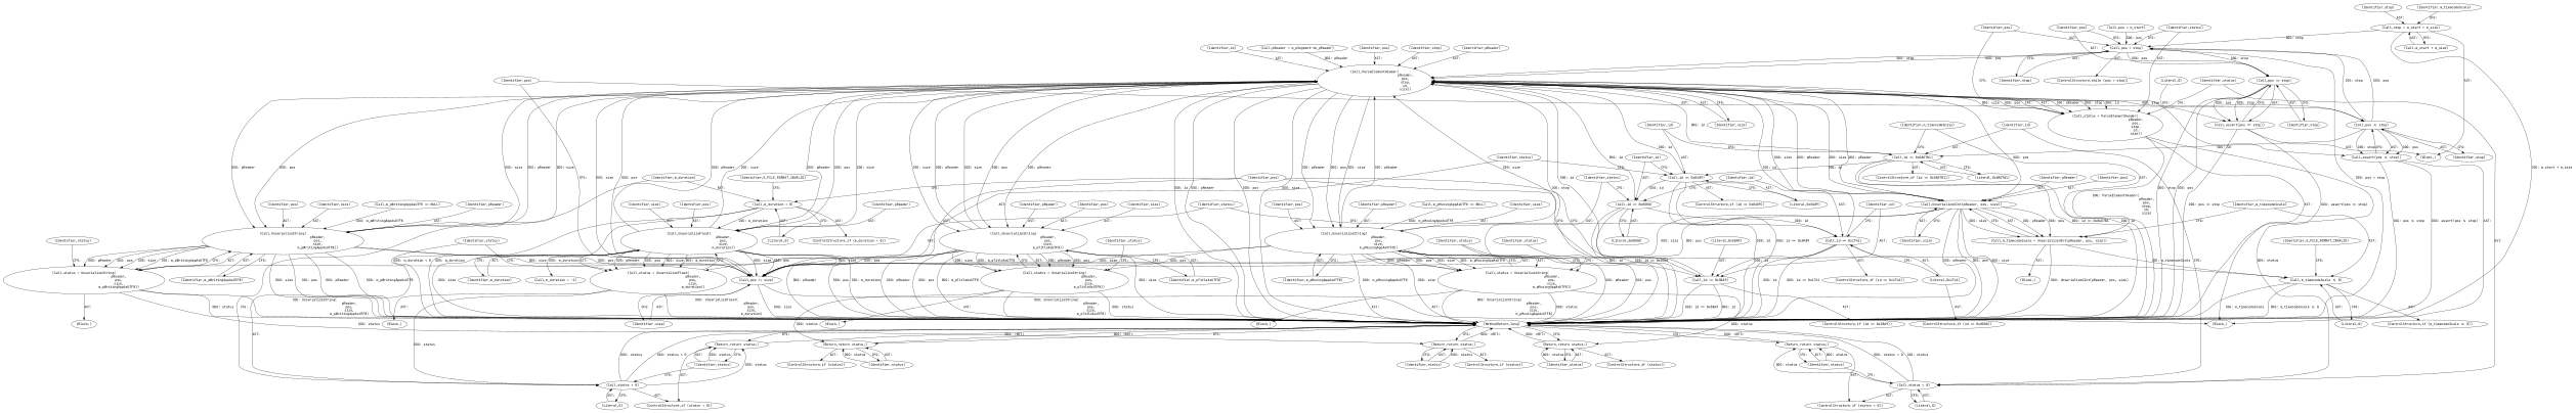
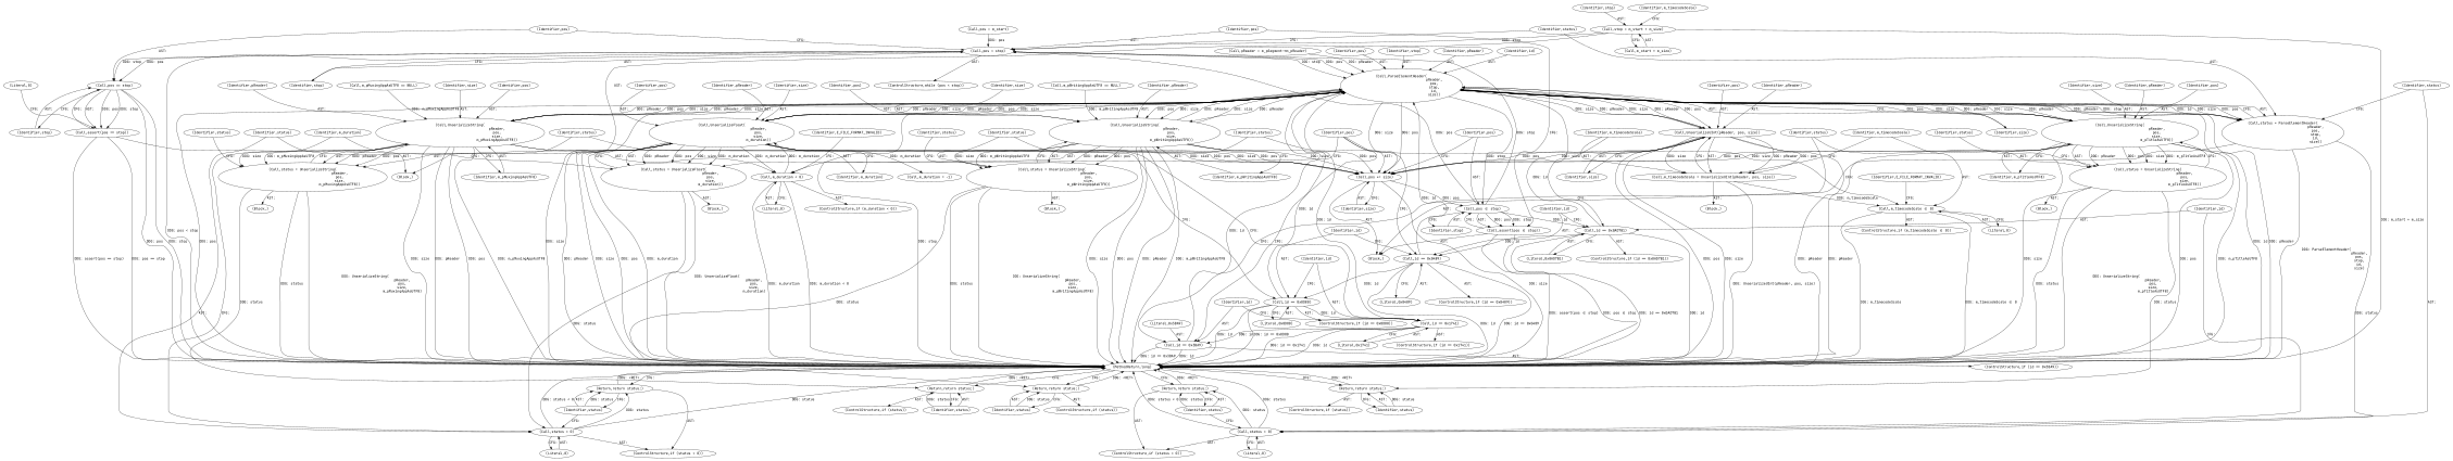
  digraph {
    fontname="JetBrains Mono"
    node [fontname="JetBrains Mono"]
    edge [fontname="JetBrains Mono"]
    n1 [label="(Call,stop = m_start + m_size)"]
    n2 [label="(Call,pos < stop)"]
    n3 [label="(MethodReturn,long)"]
    n4 [label="(Block,)"]
    n5 [label="(Call,m_start + m_size)"]
    n6 [label="(Call,ParseElementHeader(\n                                pReader,\n                                pos,\n                                stop,\n                                id,\n                                size))"]
    n7 [label="(Call,pos == stop)"]
    n8 [label="(Identifier,stop)"]
    n9 [label="(ControlStructure,while (pos < stop))"]
    n10 [label="(Return,return status;)"]
    n11 [label="(Return,return status;)"]
    n12 [label="(Return,return status;)"]
    n13 [label="(Return,return status;)"]
    n14 [label="(Return,return status;)"]
    n15 [label="(Call,status = ParseElementHeader(\n                                pReader,\n                                pos,\n                                stop,\n                                id,\n                                size))"]
    n16 [label="(Call,UnserializeUInt(pReader, pos, size))"]
    n17 [label="(Call,pos += size)"]
    n18 [label="(Call,pos <= stop)"]
    n19 [label="(Call,UnserializeFloat(\n                                    pReader,\n                                    pos,\n                                    size,\n                                    m_duration))"]
    n20 [label="(Call,UnserializeString(\n                                    pReader,\n                                    pos,\n                                    size,\n                                    m_pMuxingAppAsUTF8))"]
    n21 [label="(Call,UnserializeString(\n                                    pReader,\n                                    pos,\n                                    size,\n                                    m_pWritingAppAsUTF8))"]
    n22 [label="(Call,UnserializeString(\n                                    pReader,\n                                    pos,\n                                    size,\n                                    m_pTitleAsUTF8))"]
    n23 [label="(Identifier,size)"]
    n24 [label="(Call,assert(pos == stop))"]
    n25 [label="(Identifier,stop)"]
    n26 [label="(Call,status < 0)"]
    n27 [label="(Block,)"]
    n28 [label="(Call,id == 0x0AD7B1)"]
    n29 [label="(Call,id == 0x0489)"]
    n30 [label="(Literal,0x0AD7B1)"]
    n31 [label="(ControlStructure,if (id == 0x0AD7B1))"]
    n32 [label="(Call,m_timecodeScale = UnserializeUInt(pReader, pos, size))"]
    n33 [label="(Identifier,size)"]
    n34 [label="(Identifier,size)"]
    n35 [label="(Call,assert(pos <= stop))"]
    n36 [label="(Identifier,stop)"]
    n37 [label="(Call,status = UnserializeFloat(\n                                    pReader,\n                                    pos,\n                                    size,\n                                    m_duration))"]
    n38 [label="(Call,m_duration < 0)"]
    n39 [label="(Identifier,m_duration)"]
    n40 [label="(Call,m_duration = -1)"]
    n41 [label="(Call,status = UnserializeString(\n                                    pReader,\n                                    pos,\n                                    size,\n                                    m_pMuxingAppAsUTF8))"]
    n42 [label="(Identifier,m_pMuxingAppAsUTF8)"]
    n43 [label="(Call,status = UnserializeString(\n                                    pReader,\n                                    pos,\n                                    size,\n                                    m_pWritingAppAsUTF8))"]
    n44 [label="(Identifier,m_pWritingAppAsUTF8)"]
    n45 [label="(Call,status = UnserializeString(\n                                    pReader,\n                                    pos,\n                                    size,\n                                    m_pTitleAsUTF8))"]
    n46 [label="(Identifier,m_pTitleAsUTF8)"]
    n47 [label="(Literal,0)"]
    n48 [label="(ControlStructure,if (status < 0))"]
    n49 [label="(Identifier,status)"]
    n50 [label="(Call,id == 0x0D80)"]
    n51 [label="(Literal,0x0489)"]
    n52 [label="(ControlStructure,if (id == 0x0489))"]
    n53 [label="(Call,id == 0x1741)"]
    n54 [label="(Literal,0x0D80)"]
    n55 [label="(ControlStructure,if (id == 0x0D80))"]
    n56 [label="(Call,id == 0x3BA9)"]
    n57 [label="(ControlStructure,if (id == 0x1741))"]
    n58 [label="(Literal,0x1741)"]
    n59 [label="(ControlStructure,if (id == 0x3BA9))"]
    n60 [label="(Literal,0x3BA9)"]
    n61 [label="(Call,m_timecodeScale <= 0)"]
    n62 [label="(Block,)"]
    n63 [label="(Literal,0)"]
    n64 [label="(ControlStructure,if (m_timecodeScale <= 0))"]
    n65 [label="(Call,status < 0)"]
    n66 [label="(Block,)"]
    n67 [label="(ControlStructure,if (m_duration < 0))"]
    n68 [label="(Literal,0)"]
    n69 [label="(Literal,0)"]
    n70 [label="(ControlStructure,if (status < 0))"]
    n71 [label="(Identifier,status)"]
    n72 [label="(Block,)"]
    n73 [label="(ControlStructure,if (status))"]
    n74 [label="(Identifier,status)"]
    n75 [label="(Block,)"]
    n76 [label="(Identifier,status)"]
    n77 [label="(ControlStructure,if (status))"]
    n78 [label="(Block,)"]
    n79 [label="(ControlStructure,if (status))"]
    n80 [label="(Identifier,status)"]
    n81 [label="(Identifier,pos)"]
    n82 [label="(Identifier,pReader)"]
    n83 [label="(Identifier,id)"]
    n84 [label="(Identifier,E_FILE_FORMAT_INVALID)"]
    n85 [label="(Identifier,pos)"]
    n86 [label="(Literal,0)"]
    n87 [label="(Identifier,size)"]
    n88 [label="(Identifier,stop)"]
    n89 [label="(Call,pReader = m_pSegment->m_pReader)"]
    n90 [label="(Identifier,id)"]
    n91 [label="(Identifier,pReader)"]
    n92 [label="(Call,pos = m_start)"]
    n93 [label="(Identifier,pos)"]
    n94 [label="(Identifier,status)"]
    n95 [label="(Identifier,pos)"]
    n96 [label="(Identifier,pos)"]
    n97 [label="(Identifier,pos)"]
    n98 [label="(Identifier,status)"]
    n99 [label="(Identifier,status)"]
    n100 [label="(Identifier,size)"]
    n101 [label="(Identifier,status)"]
    n102 [label="(Identifier,pos)"]
    n103 [label="(Identifier,m_timecodeScale)"]
    n104 [label="(Identifier,id)"]
    n105 [label="(Identifier,status)"]
    n106 [label="(Identifier,pos)"]
    n107 [label="(Call,m_pMuxingAppAsUTF8 == NULL)"]
    n108 [label="(Identifier,m_timecodeScale)"]
    n109 [label="(Call,m_pWritingAppAsUTF8 == NULL)"]
    n110 [label="(Identifier,id)"]
    n111 [label="(Identifier,pReader)"]
    n112 [label="(Identifier,m_timecodeScale)"]
    n113 [label="(Identifier,E_FILE_FORMAT_INVALID)"]
    n114 [label="(Identifier,pos)"]
    n115 [label="(Identifier,pReader)"]
    n116 [label="(Identifier,m_duration)"]
    n117 [label="(Identifier,pReader)"]
    n118 [label="(Identifier,size)"]
    n119 [label="(Identifier,stop)"]
    n120 [label="(Identifier,pReader)"]
    n121 [label="(Identifier,status)"]
    n122 [label="(Identifier,size)"]
    n123 [label="(Identifier,status)"]
    n124 [label="(Identifier,status)"]
    n125 [label="(Identifier,pos)"]
    n126 [label="(Identifier,id)"]
    n127 [label="(Identifier,status)"]
    n128 [label="(Identifier,status)"]
    n129 [label="(Identifier,id)"]
    n1 -> n2 [label="DDG: stop"]
    n1 -> n3 [label="DDG: m_start + m_size"]
    n1 -> n4 [label="AST: "]
    n1 -> n5 [label="CFG: "]
    n2 -> n3 [label="DDG: pos < stop"]
    n2 -> n6 [label="DDG: pos"]
    n2 -> n6 [label="DDG: stop"]
    n2 -> n7 [label="DDG: pos"]
    n2 -> n7 [label="DDG: stop"]
    n2 -> n8 [label="CFG: "]
    n2 -> n9 [label="AST: "]
    n3 -> n10 [label="CFG: "]
    n3 -> n11 [label="CFG: "]
    n3 -> n12 [label="CFG: "]
    n3 -> n13 [label="CFG: "]
    n3 -> n14 [label="CFG: "]
    n5 -> n1 [label="AST: "]
    n6 -> n3 [label="DDG: pReader"]
    n6 -> n3 [label="DDG: pos"]
    n6 -> n3 [label="DDG: size"]
    n6 -> n3 [label="DDG: stop"]
    n6 -> n3 [label="DDG: id"]
    n6 -> n15 [label="AST: "]
    n6 -> n15 [label="DDG: pReader"]
    n6 -> n15 [label="DDG: stop"]
    n6 -> n15 [label="DDG: id"]
    n6 -> n15 [label="DDG: size"]
    n6 -> n15 [label="DDG: pos"]
    n6 -> n16 [label="DDG: pReader"]
    n6 -> n16 [label="DDG: pos"]
    n6 -> n16 [label="DDG: size"]
    n6 -> n17 [label="DDG: size"]
    n6 -> n17 [label="DDG: pos"]
    n6 -> n18 [label="DDG: stop"]
    n6 -> n19 [label="DDG: pReader"]
    n6 -> n19 [label="DDG: pos"]
    n6 -> n19 [label="DDG: size"]
    n6 -> n20 [label="DDG: pReader"]
    n6 -> n20 [label="DDG: pos"]
    n6 -> n20 [label="DDG: size"]
    n6 -> n21 [label="DDG: pReader"]
    n6 -> n21 [label="DDG: pos"]
    n6 -> n21 [label="DDG: size"]
    n6 -> n22 [label="DDG: pReader"]
    n6 -> n22 [label="DDG: pos"]
    n6 -> n22 [label="DDG: size"]
    n6 -> n23 [label="CFG: "]
    n7 -> n3 [label="DDG: pos"]
    n7 -> n3 [label="DDG: stop"]
    n7 -> n24 [label="AST: "]
    n7 -> n24 [label="DDG: pos"]
    n7 -> n24 [label="DDG: stop"]
    n7 -> n25 [label="CFG: "]
    n8 -> n2 [label="AST: "]
    n10 -> n3 [label="DDG: <RET>"]
    n10 -> n48 [label="AST: "]
    n10 -> n49 [label="CFG: "]
    n11 -> n3 [label="DDG: <RET>"]
    n11 -> n70 [label="AST: "]
    n11 -> n71 [label="CFG: "]
    n12 -> n3 [label="DDG: <RET>"]
    n12 -> n73 [label="AST: "]
    n12 -> n74 [label="CFG: "]
    n13 -> n3 [label="DDG: <RET>"]
    n13 -> n76 [label="CFG: "]
    n13 -> n77 [label="AST: "]
    n14 -> n3 [label="DDG: <RET>"]
    n14 -> n79 [label="AST: "]
    n14 -> n80 [label="CFG: "]
    n15 -> n3 [label="DDG: ParseElementHeader(\n                                pReader,\n                                pos,\n                                stop,\n                                id,\n                                size)"]
    n15 -> n6 [label="CFG: "]
    n15 -> n26 [label="DDG: status"]
    n15 -> n27 [label="AST: "]
    n16 -> n3 [label="DDG: pReader"]
    n16 -> n3 [label="DDG: pos"]
    n16 -> n3 [label="DDG: size"]
    n16 -> n6 [label="DDG: pReader"]
    n16 -> n6 [label="DDG: size"]
    n16 -> n17 [label="DDG: size"]
    n16 -> n17 [label="DDG: pos"]
    n16 -> n32 [label="AST: "]
    n16 -> n32 [label="DDG: pReader"]
    n16 -> n32 [label="DDG: pos"]
    n16 -> n32 [label="DDG: size"]
    n16 -> n33 [label="CFG: "]
    n17 -> n3 [label="DDG: size"]
+   n17 -> n18 [label="DDG: pos"]
    n17 -> n27 [label="AST: "]
    n17 -> n34 [label="CFG: "]
    n18 -> n2 [label="DDG: pos"]
    n18 -> n2 [label="DDG: stop"]
    n18 -> n28 [label="DDG: id"]
    n18 -> n35 [label="AST: "]
    n18 -> n35 [label="DDG: pos"]
    n18 -> n35 [label="DDG: stop"]
    n18 -> n36 [label="CFG: "]
    n19 -> n3 [label="DDG: m_duration"]
    n19 -> n3 [label="DDG: pReader"]
    n19 -> n3 [label="DDG: size"]
    n19 -> n3 [label="DDG: pos"]
    n19 -> n6 [label="DDG: pReader"]
    n19 -> n6 [label="DDG: size"]
    n19 -> n17 [label="DDG: size"]
    n19 -> n17 [label="DDG: pos"]
    n19 -> n37 [label="AST: "]
    n19 -> n37 [label="DDG: pReader"]
    n19 -> n37 [label="DDG: pos"]
    n19 -> n37 [label="DDG: size"]
    n19 -> n37 [label="DDG: m_duration"]
+   n19 -> n38 [label="DDG: m_duration"]
    n19 -> n39 [label="CFG: "]
    n19 -> n40 [label="DDG: m_duration"]
    n20 -> n3 [label="DDG: size"]
    n20 -> n3 [label="DDG: pReader"]
    n20 -> n3 [label="DDG: pos"]
    n20 -> n3 [label="DDG: m_pMuxingAppAsUTF8"]
    n20 -> n6 [label="DDG: pReader"]
    n20 -> n6 [label="DDG: size"]
    n20 -> n17 [label="DDG: size"]
    n20 -> n17 [label="DDG: pos"]
    n20 -> n41 [label="AST: "]
    n20 -> n41 [label="DDG: pReader"]
    n20 -> n41 [label="DDG: pos"]
    n20 -> n41 [label="DDG: size"]
    n20 -> n41 [label="DDG: m_pMuxingAppAsUTF8"]
    n20 -> n42 [label="CFG: "]
    n21 -> n3 [label="DDG: size"]
    n21 -> n3 [label="DDG: pos"]
    n21 -> n3 [label="DDG: pReader"]
    n21 -> n3 [label="DDG: m_pWritingAppAsUTF8"]
    n21 -> n6 [label="DDG: pReader"]
    n21 -> n6 [label="DDG: size"]
    n21 -> n17 [label="DDG: size"]
    n21 -> n17 [label="DDG: pos"]
    n21 -> n43 [label="AST: "]
    n21 -> n43 [label="DDG: pReader"]
    n21 -> n43 [label="DDG: pos"]
    n21 -> n43 [label="DDG: size"]
    n21 -> n43 [label="DDG: m_pWritingAppAsUTF8"]
    n21 -> n44 [label="CFG: "]
    n22 -> n3 [label="DDG: size"]
    n22 -> n3 [label="DDG: pReader"]
    n22 -> n3 [label="DDG: pos"]
    n22 -> n3 [label="DDG: m_pTitleAsUTF8"]
    n22 -> n6 [label="DDG: pReader"]
    n22 -> n6 [label="DDG: size"]
    n22 -> n17 [label="DDG: size"]
    n22 -> n17 [label="DDG: pos"]
    n22 -> n45 [label="AST: "]
    n22 -> n45 [label="DDG: pReader"]
    n22 -> n45 [label="DDG: pos"]
    n22 -> n45 [label="DDG: size"]
    n22 -> n45 [label="DDG: m_pTitleAsUTF8"]
    n22 -> n46 [label="CFG: "]
    n23 -> n6 [label="AST: "]
    n24 -> n3 [label="DDG: pos == stop"]
    n24 -> n3 [label="DDG: assert(pos == stop)"]
    n24 -> n4 [label="AST: "]
    n24 -> n7 [label="CFG: "]
    n25 -> n7 [label="AST: "]
    n26 -> n3 [label="DDG: status < 0"]
    n26 -> n3 [label="DDG: status"]
    n26 -> n10 [label="DDG: status"]
    n26 -> n47 [label="CFG: "]
    n26 -> n48 [label="AST: "]
    n28 -> n3 [label="DDG: id"]
    n28 -> n3 [label="DDG: id == 0x0AD7B1"]
    n28 -> n6 [label="DDG: id"]
    n28 -> n29 [label="DDG: id"]
    n28 -> n30 [label="CFG: "]
    n28 -> n31 [label="AST: "]
    n29 -> n3 [label="DDG: id"]
    n29 -> n3 [label="DDG: id == 0x0489"]
    n29 -> n6 [label="DDG: id"]
    n29 -> n50 [label="DDG: id"]
    n29 -> n51 [label="CFG: "]
    n29 -> n52 [label="AST: "]
    n30 -> n28 [label="AST: "]
    n32 -> n3 [label="DDG: UnserializeUInt(pReader, pos, size)"]
    n32 -> n16 [label="CFG: "]
    n32 -> n61 [label="DDG: m_timecodeScale"]
    n32 -> n62 [label="AST: "]
    n33 -> n16 [label="AST: "]
    n34 -> n17 [label="AST: "]
    n35 -> n3 [label="DDG: pos <= stop"]
    n35 -> n3 [label="DDG: assert(pos <= stop)"]
    n35 -> n18 [label="CFG: "]
    n35 -> n27 [label="AST: "]
    n36 -> n18 [label="AST: "]
    n37 -> n3 [label="DDG: UnserializeFloat(\n                                    pReader,\n                                    pos,\n                                    size,\n                                    m_duration)"]
    n37 -> n19 [label="CFG: "]
    n37 -> n65 [label="DDG: status"]
    n37 -> n66 [label="AST: "]
    n38 -> n3 [label="DDG: m_duration"]
    n38 -> n3 [label="DDG: m_duration < 0"]
    n38 -> n19 [label="DDG: m_duration"]
    n38 -> n67 [label="AST: "]
    n38 -> n68 [label="CFG: "]
    n39 -> n19 [label="AST: "]
    n41 -> n3 [label="DDG: UnserializeString(\n                                    pReader,\n                                    pos,\n                                    size,\n                                    m_pMuxingAppAsUTF8)"]
    n41 -> n3 [label="DDG: status"]
    n41 -> n12 [label="DDG: status"]
    n41 -> n20 [label="CFG: "]
    n41 -> n72 [label="AST: "]
    n42 -> n20 [label="AST: "]
    n43 -> n3 [label="DDG: status"]
    n43 -> n3 [label="DDG: UnserializeString(\n                                    pReader,\n                                    pos,\n                                    size,\n                                    m_pWritingAppAsUTF8)"]
    n43 -> n13 [label="DDG: status"]
    n43 -> n21 [label="CFG: "]
    n43 -> n75 [label="AST: "]
    n44 -> n21 [label="AST: "]
    n45 -> n3 [label="DDG: status"]
    n45 -> n3 [label="DDG: UnserializeString(\n                                    pReader,\n                                    pos,\n                                    size,\n                                    m_pTitleAsUTF8)"]
    n45 -> n14 [label="DDG: status"]
    n45 -> n22 [label="CFG: "]
    n45 -> n78 [label="AST: "]
    n46 -> n22 [label="AST: "]
    n47 -> n26 [label="AST: "]
    n49 -> n10 [label="AST: "]
    n49 -> n10 [label="DDG: status"]
    n49 -> n26 [label="CFG: "]
    n50 -> n3 [label="DDG: id == 0x0D80"]
    n50 -> n3 [label="DDG: id"]
    n50 -> n6 [label="DDG: id"]
    n50 -> n53 [label="DDG: id"]
    n50 -> n54 [label="CFG: "]
-   n58 -> n55 [label="AST: "]
+   n50 -> n55 [label="AST: "]
    n51 -> n29 [label="AST: "]
    n53 -> n3 [label="DDG: id == 0x1741"]
    n53 -> n3 [label="DDG: id"]
    n53 -> n6 [label="DDG: id"]
    n53 -> n56 [label="DDG: id"]
    n53 -> n57 [label="AST: "]
    n53 -> n58 [label="CFG: "]
    n54 -> n50 [label="AST: "]
    n56 -> n3 [label="DDG: id == 0x3BA9"]
    n56 -> n3 [label="DDG: id"]
    n56 -> n6 [label="DDG: id"]
    n56 -> n59 [label="AST: "]
    n58 -> n53 [label="AST: "]
    n60 -> n56 [label="AST: "]
    n61 -> n3 [label="DDG: m_timecodeScale <= 0"]
    n61 -> n3 [label="DDG: m_timecodeScale"]
    n61 -> n63 [label="CFG: "]
    n61 -> n64 [label="AST: "]
    n63 -> n61 [label="AST: "]
    n65 -> n3 [label="DDG: status"]
    n65 -> n3 [label="DDG: status < 0"]
    n65 -> n11 [label="DDG: status"]
    n65 -> n69 [label="CFG: "]
    n65 -> n70 [label="AST: "]
    n68 -> n38 [label="AST: "]
    n69 -> n65 [label="AST: "]
    n71 -> n11 [label="AST: "]
    n71 -> n11 [label="DDG: status"]
    n71 -> n65 [label="CFG: "]
    n74 -> n12 [label="AST: "]
    n74 -> n12 [label="DDG: status"]
    n76 -> n13 [label="AST: "]
    n76 -> n13 [label="DDG: status"]
    n80 -> n14 [label="AST: "]
    n80 -> n14 [label="DDG: status"]
    n81 -> n16 [label="AST: "]
    n82 -> n19 [label="AST: "]
    n83 -> n6 [label="AST: "]
    n84 -> n38 [label="CFG: "]
    n85 -> n2 [label="AST: "]
    n85 -> n35 [label="CFG: "]
    n86 -> n24 [label="CFG: "]
    n87 -> n19 [label="AST: "]
    n88 -> n1 [label="AST: "]
    n89 -> n6 [label="DDG: pReader"]
    n90 -> n29 [label="CFG: "]
    n90 -> n50 [label="AST: "]
    n91 -> n20 [label="AST: "]
    n92 -> n2 [label="DDG: pos"]
    n93 -> n19 [label="AST: "]
    n94 -> n41 [label="AST: "]
    n94 -> n50 [label="CFG: "]
    n95 -> n21 [label="AST: "]
    n96 -> n2 [label="CFG: "]
    n96 -> n7 [label="AST: "]
    n97 -> n17 [label="CFG: "]
    n97 -> n18 [label="AST: "]
    n98 -> n43 [label="AST: "]
    n98 -> n53 [label="CFG: "]
    n99 -> n2 [label="CFG: "]
    n99 -> n15 [label="AST: "]
    n100 -> n21 [label="AST: "]
    n101 -> n29 [label="CFG: "]
    n101 -> n37 [label="AST: "]
    n102 -> n17 [label="AST: "]
    n102 -> n38 [label="CFG: "]
    n102 -> n56 [label="CFG: "]
    n102 -> n61 [label="CFG: "]
    n103 -> n1 [label="CFG: "]
    n104 -> n26 [label="CFG: "]
    n104 -> n28 [label="AST: "]
    n105 -> n43 [label="CFG: "]
    n106 -> n6 [label="AST: "]
    n107 -> n20 [label="DDG: m_pMuxingAppAsUTF8"]
    n108 -> n32 [label="CFG: "]
    n108 -> n61 [label="AST: "]
    n109 -> n21 [label="DDG: m_pWritingAppAsUTF8"]
    n110 -> n53 [label="CFG: "]
    n110 -> n56 [label="AST: "]
    n111 -> n22 [label="AST: "]
    n112 -> n28 [label="CFG: "]
    n112 -> n32 [label="AST: "]
    n113 -> n61 [label="CFG: "]
    n114 -> n22 [label="AST: "]
    n115 -> n21 [label="AST: "]
    n116 -> n38 [label="AST: "]
    n116 -> n65 [label="CFG: "]
    n117 -> n16 [label="AST: "]
    n118 -> n20 [label="AST: "]
    n119 -> n6 [label="AST: "]
    n120 -> n6 [label="AST: "]
    n121 -> n45 [label="AST: "]
    n121 -> n56 [label="CFG: "]
    n122 -> n22 [label="AST: "]
    n123 -> n15 [label="CFG: "]
    n123 -> n26 [label="AST: "]
    n124 -> n41 [label="CFG: "]
    n125 -> n20 [label="AST: "]
    n126 -> n50 [label="CFG: "]
    n126 -> n53 [label="AST: "]
    n127 -> n45 [label="CFG: "]
    n128 -> n37 [label="CFG: "]
    n128 -> n65 [label="AST: "]
    n129 -> n28 [label="CFG: "]
    n129 -> n29 [label="AST: "]
  }
